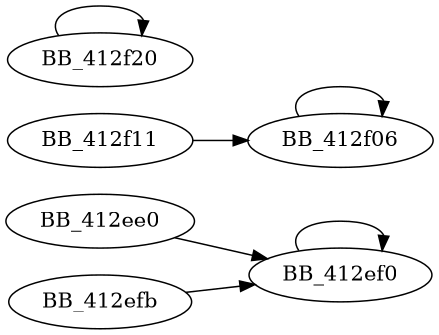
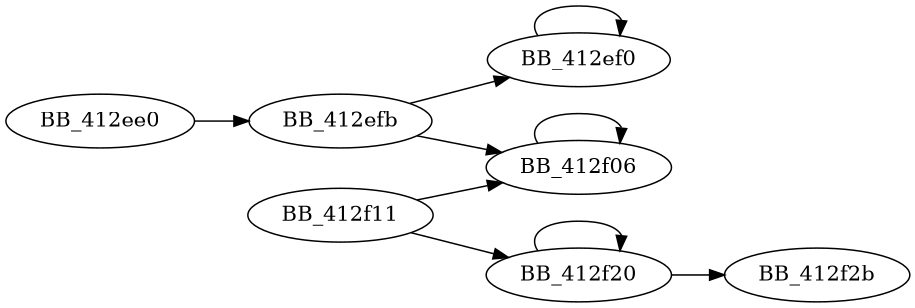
  digraph {
    rankdir=LR
    BB_412ee0
    BB_412ef0
    BB_412efb
    BB_412f06
    BB_412f11
    BB_412f20
-   BB_412ee0 -> BB_412ef0
+   BB_412f2b
+   BB_412ee0 -> BB_412efb
    BB_412ef0 -> BB_412ef0
    BB_412efb -> BB_412ef0
+   BB_412efb -> BB_412f06
    BB_412f06 -> BB_412f06
    BB_412f11 -> BB_412f06
+   BB_412f11 -> BB_412f20
    BB_412f20 -> BB_412f20
+   BB_412f20 -> BB_412f2b
  }
